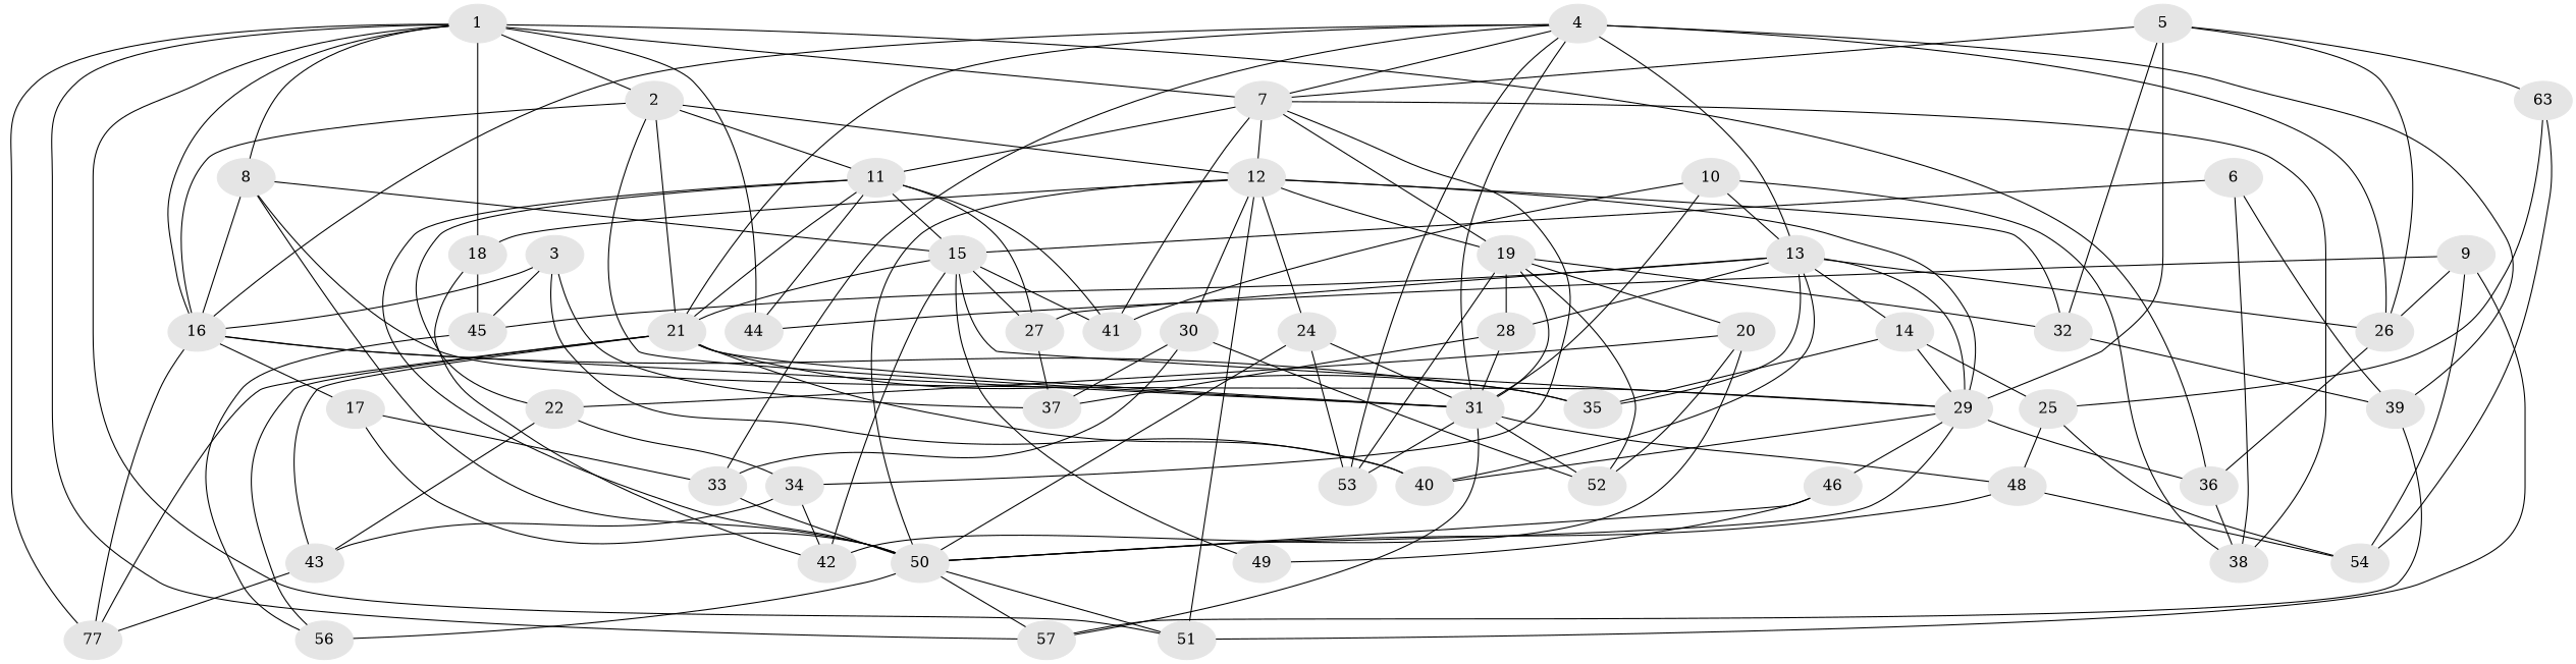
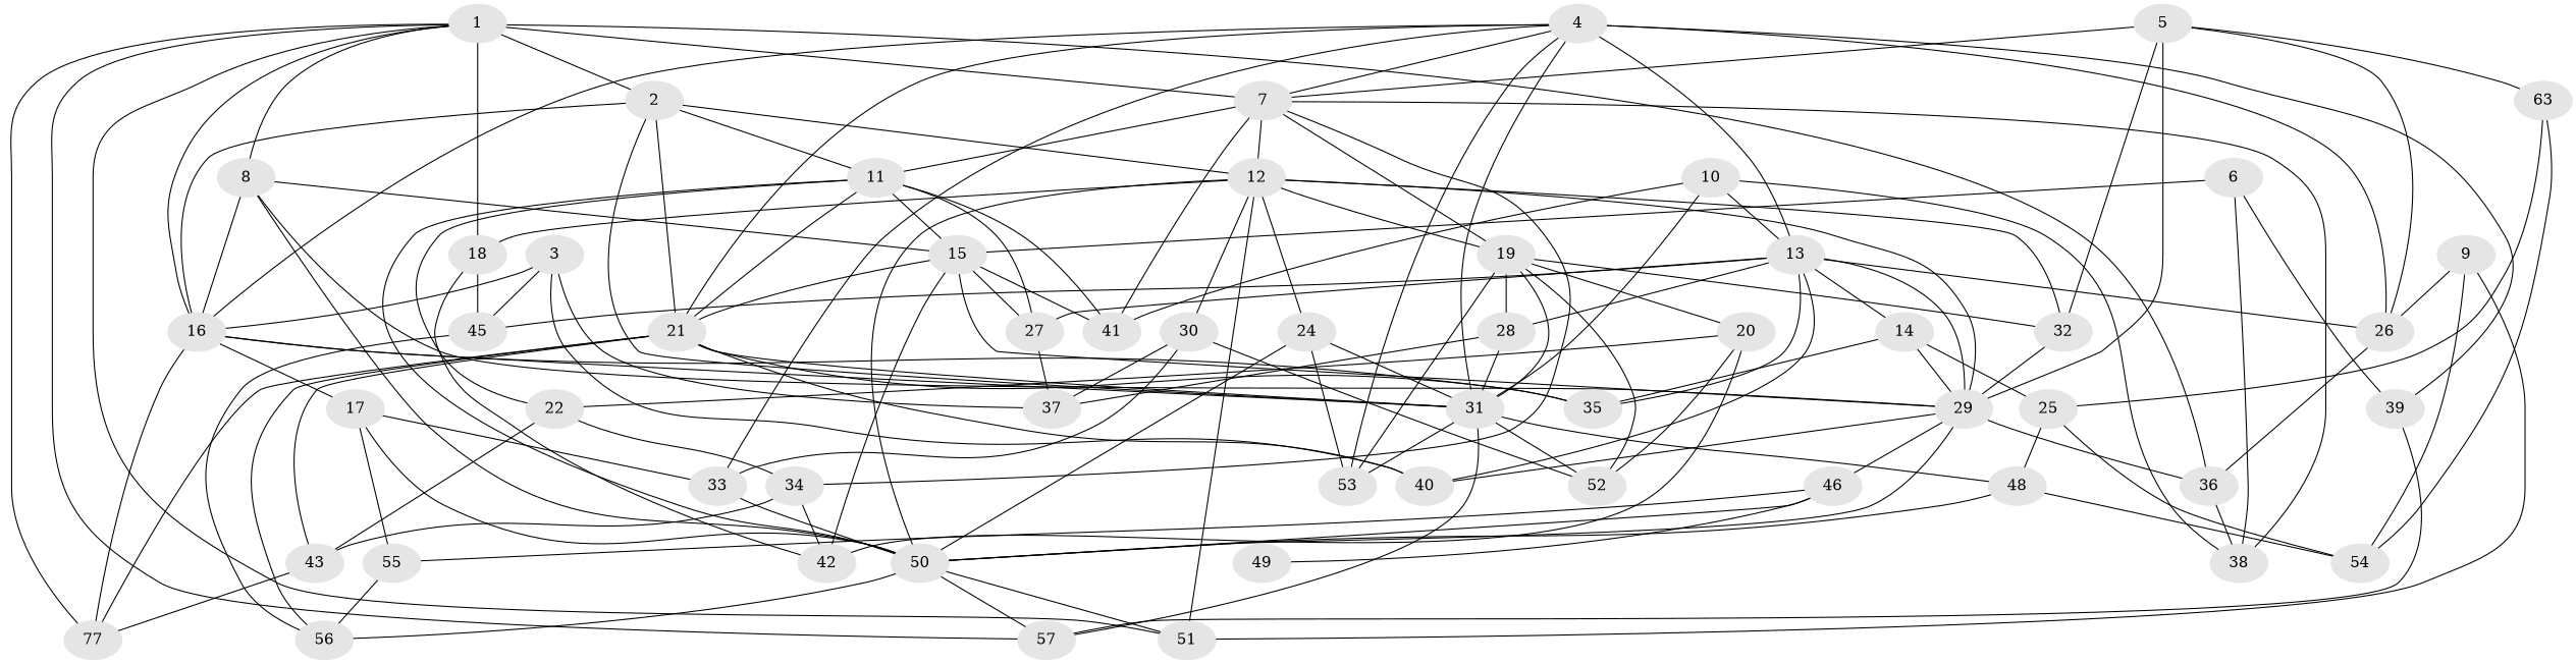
  graph {
    fontname="DejaVu Serif"
    node [color=gray90 fontname="DejaVu Serif" style=filled]
    edge [fontname="DejaVu Serif" weight=1.0]
    1
    2
    7
    8
    16
    18
    36
-   44
    n9 [label=77]
    51
    57
    11
    12
    21
    31
    38
    19
    34
    41
    50
    29
    15
    35
    17
    45
    42
+   55
    56
    22
    27
    32
    24
    30
    40
    43
    53
    52
    48
    3
    37
    4
    13
    26
    33
    39
    14
    28
    5
    n49 [label=63]
    54
    25
    46
    6
    49
    20
    9
    10
    1 -- 2
    1 -- 7
    1 -- 8
    1 -- 16
    1 -- 18
    1 -- 36
-   1 -- 44 [weight=2.0]
    1 -- n9
    1 -- 51
    1 -- 57
    2 -- 16
    2 -- 11
    2 -- 12 [weight=2.0]
    2 -- 21
    2 -- 31
    7 -- 11
    7 -- 12 [weight=2.0]
    7 -- 38
    7 -- 19 [weight=2.0]
    7 -- 34
    7 -- 41 [weight=2.0]
    8 -- 16
    8 -- 50
    8 -- 29
    8 -- 15
    16 -- n9
    16 -- 31
    16 -- 35
    16 -- 17
    18 -- 45
    18 -- 42
    36 -- 38
-   11 -- 44
    11 -- 21
    11 -- 41 [weight=2.0]
    11 -- 50
    11 -- 15 [weight=2.0]
    11 -- 22
    11 -- 27
    12 -- 18
    12 -- 51
    12 -- 19
    12 -- 50
    12 -- 29
    12 -- 32
    12 -- 24
    12 -- 30
    21 -- n9
    21 -- 31
    21 -- 35
    21 -- 56
    21 -- 40
    21 -- 43
    31 -- 57
    31 -- 53
    31 -- 52
    31 -- 48
    19 -- 31
    19 -- 32
    19 -- 53
    19 -- 52
    19 -- 28
    19 -- 20
    34 -- 42
    34 -- 43
    50 -- 51
    50 -- 57
    50 -- 56
    29 -- 36
    29 -- 50
    29 -- 40
    29 -- 46
    15 -- 21
    15 -- 41
    15 -- 29
    15 -- 42
    15 -- 27
-   15 -- 49 [weight=2.0]
    17 -- 50
+   17 -- 55
    17 -- 33
    45 -- 56
+   55 -- 56
    22 -- 34
    22 -- 43
    27 -- 37
-   32 -- 39
+   32 -- 29
    24 -- 31
    24 -- 50
    24 -- 53
    30 -- 52
    30 -- 37
    30 -- 33
    43 -- n9
    48 -- 50
    48 -- 54
    3 -- 16
    3 -- 45
    3 -- 40
    3 -- 37
    4 -- 7
    4 -- 16
    4 -- 21
    4 -- 31
    4 -- 53
    4 -- 13
    4 -- 26 [weight=4.0]
    4 -- 33
    4 -- 39
    13 -- 29
    13 -- 35
    13 -- 45
    13 -- 27
    13 -- 40
    13 -- 26
    13 -- 14
    13 -- 28
    26 -- 36
    33 -- 50
    39 -- 57
    14 -- 29
    14 -- 35
    14 -- 25
    28 -- 31
    28 -- 37
    5 -- 7
    5 -- 29 [weight=3.0]
    5 -- 32
    5 -- 26
    5 -- n49 [weight=2.0]
    n49 -- 54
    n49 -- 25
    25 -- 48
    25 -- 54
    46 -- 50
+   46 -- 55
    46 -- 49
    6 -- 38
    6 -- 15 [weight=2.0]
    6 -- 39
    20 -- 42
    20 -- 22
    20 -- 52
-   9 -- 44
    9 -- 51
    9 -- 26
    9 -- 54
    10 -- 31
    10 -- 38
    10 -- 41
    10 -- 13
  }
